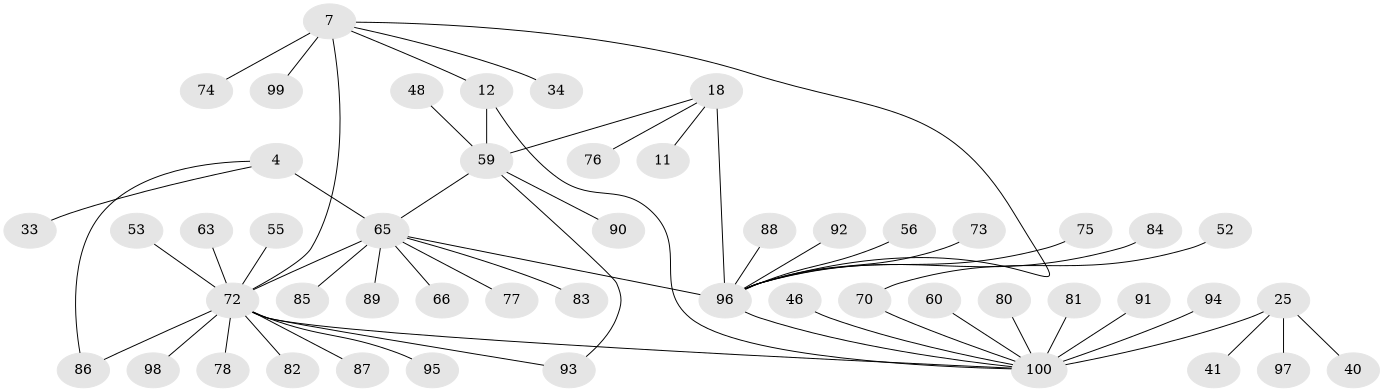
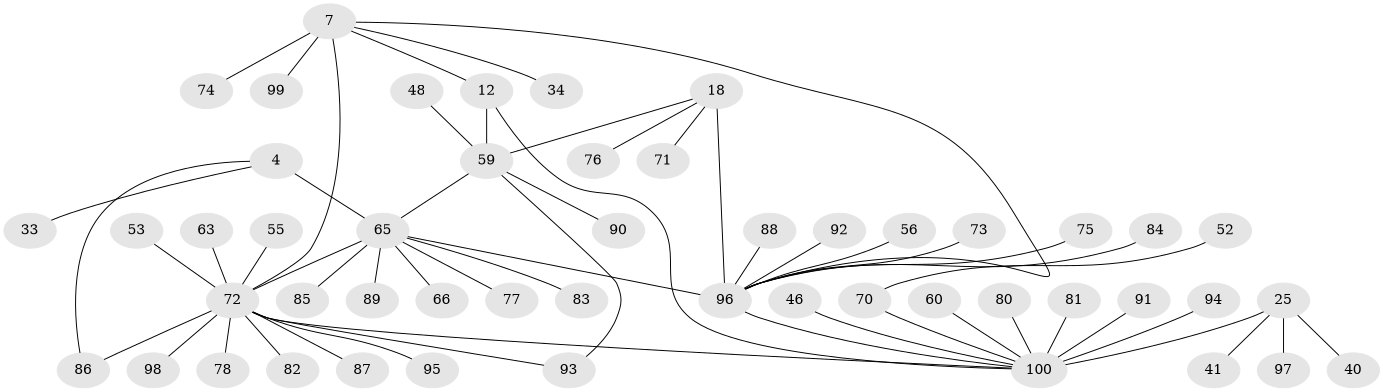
  graph {
    node [color=gray90 style=filled]
    4 [super="+3"]
    33
    65 [super="+5+30+35+58"]
    86
    72 [super="+10+32+44+49"]
    96 [super="+16+20+42+43+54"]
    66 [super="+64"]
    77 [super="+69"]
    83
    85
    89
    7 [super="+6"]
    12 [super="+11"]
    34
    74 [super="+57"]
    99
    59 [super="+27+14"]
    100 [super="+24+45+50"]
    93 [super="+79"]
    78
    82
    87
    95
    98
    90
    18 [super="+17"]
-   71 [label=11]
+   71
    76 [super="+31"]
    25 [super="+23"]
    40
    41
    97 [super="+29"]
    46
    48
    52
    70
    53
    55 [super="+39"]
    56
    60
    63 [super="+62"]
    73
    75
    80
    81
    84 [super="+68"]
    88
    91 [super="+67"]
    92
    94
    4 -- 33
    4 -- 65 [weight=6]
    4 -- 86
    65 -- 72
    65 -- 96
    65 -- 66
    65 -- 77
    65 -- 83
    65 -- 85
    65 -- 89
    72 -- 86
    72 -- 100 [weight=3]
    72 -- 93
    72 -- 78
    72 -- 82
    72 -- 87
    72 -- 95
    72 -- 98
    96 -- 100
    7 -- 72 [weight=6]
    7 -- 96
    7 -- 12
    7 -- 34
    7 -- 74
    7 -- 99
    12 -- 59 [weight=6]
    12 -- 100
    59 -- 65
    59 -- 93
    59 -- 90
    18 -- 96 [weight=6]
    18 -- 59
    18 -- 71
    18 -- 76
    25 -- 100 [weight=6]
    25 -- 40
    25 -- 41
    25 -- 97
    46 -- 100
    48 -- 59
    52 -- 70
    70 -- 100
    53 -- 72
    55 -- 72
    56 -- 96
    60 -- 100
    63 -- 72
    73 -- 96
    75 -- 96
    80 -- 100
    81 -- 100
    84 -- 96
    88 -- 96
    91 -- 100
    92 -- 96
    94 -- 100
  }
